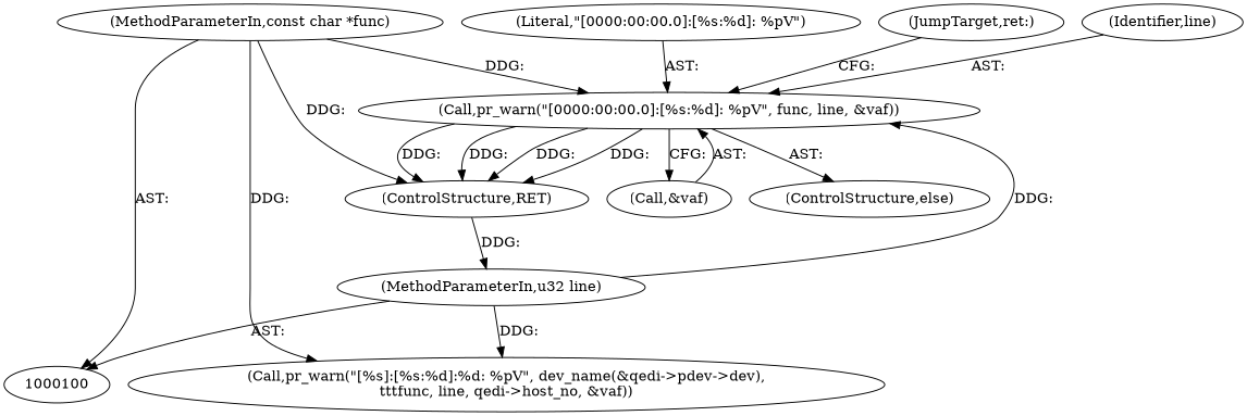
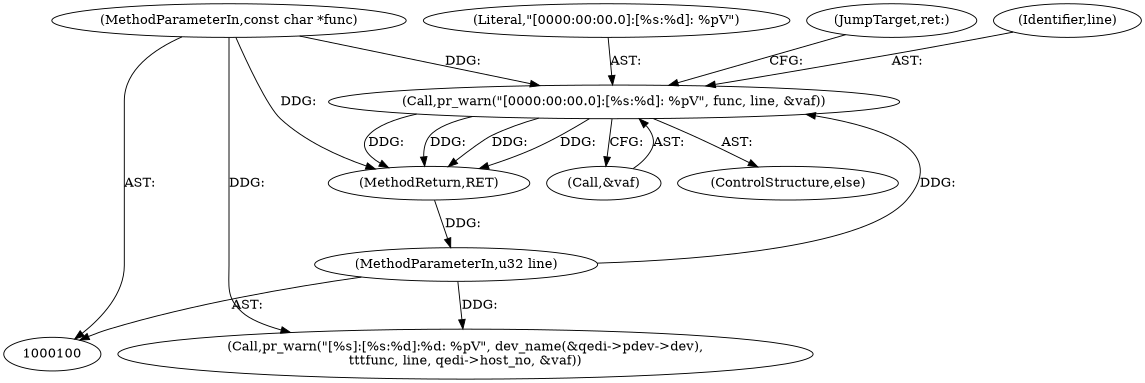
  digraph {
    n1 [label="(Call,pr_warn(\"[0000:00:00.0]:[%s:%d]: %pV\", func, line, &vaf))"]
    n2 [label="(ControlStructure,else)"]
    n3 [label="(Call,&vaf)"]
-   n4 [label="(ControlStructure,RET)"]
+   n4 [label="(MethodReturn,RET)"]
    n5 [label="(MethodParameterIn,u32 line)"]
    n6 [label="(MethodParameterIn,const char *func)"]
    n7 [label="(Call,pr_warn(\"[%s]:[%s:%d]:%d: %pV\", dev_name(&qedi->pdev->dev),\n\t\t\tfunc, line, qedi->host_no, &vaf))"]
    1000100
    n9 [label="(JumpTarget,ret:)"]
    n10 [label="(Identifier,line)"]
    n11 [label="(Literal,\"[0000:00:00.0]:[%s:%d]: %pV\")"]
    n1 -> n2 [label="AST: "]
    n1 -> n3 [label="CFG: "]
    n1 -> n4 [label="DDG: "]
    n1 -> n4 [label="DDG: "]
    n1 -> n4 [label="DDG: "]
    n1 -> n4 [label="DDG: "]
    n3 -> n1 [label="AST: "]
    n4 -> n5 [label="DDG: "]
    n5 -> n1 [label="DDG: "]
    n5 -> n7 [label="DDG: "]
    n5 -> 1000100 [label="AST: "]
    n6 -> n1 [label="DDG: "]
    n6 -> n4 [label="DDG: "]
    n6 -> n7 [label="DDG: "]
    n6 -> 1000100 [label="AST: "]
    n9 -> n1 [label="CFG: "]
    n10 -> n1 [label="AST: "]
    n11 -> n1 [label="AST: "]
  }
